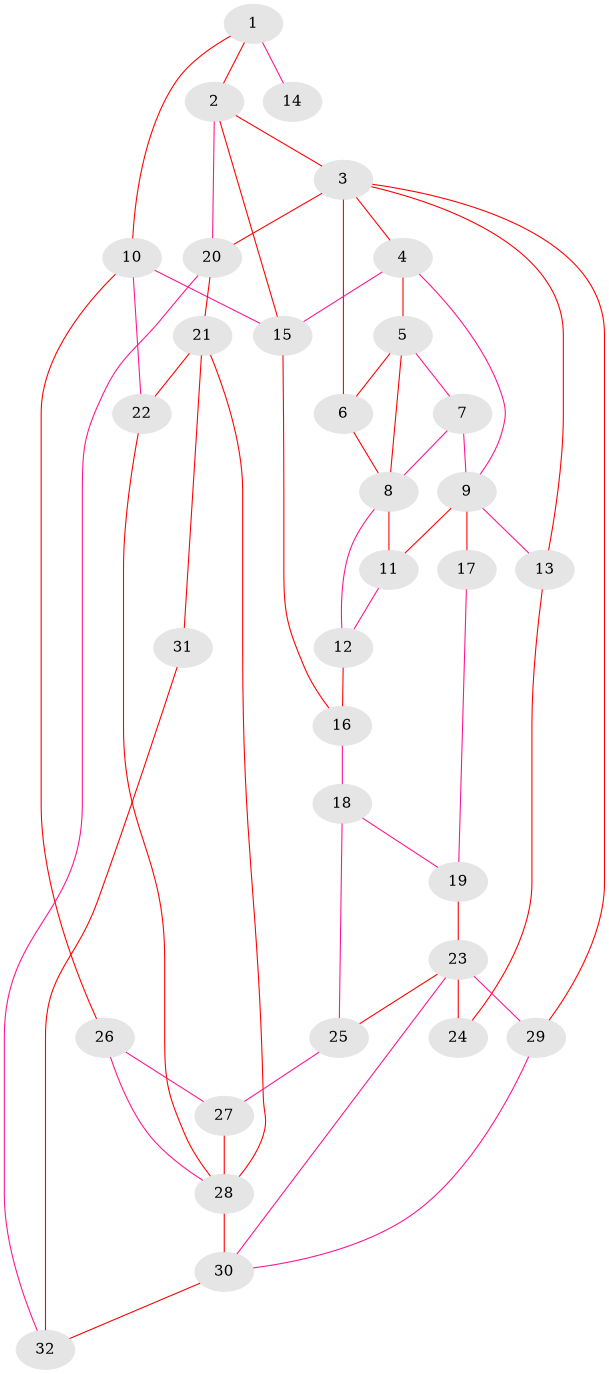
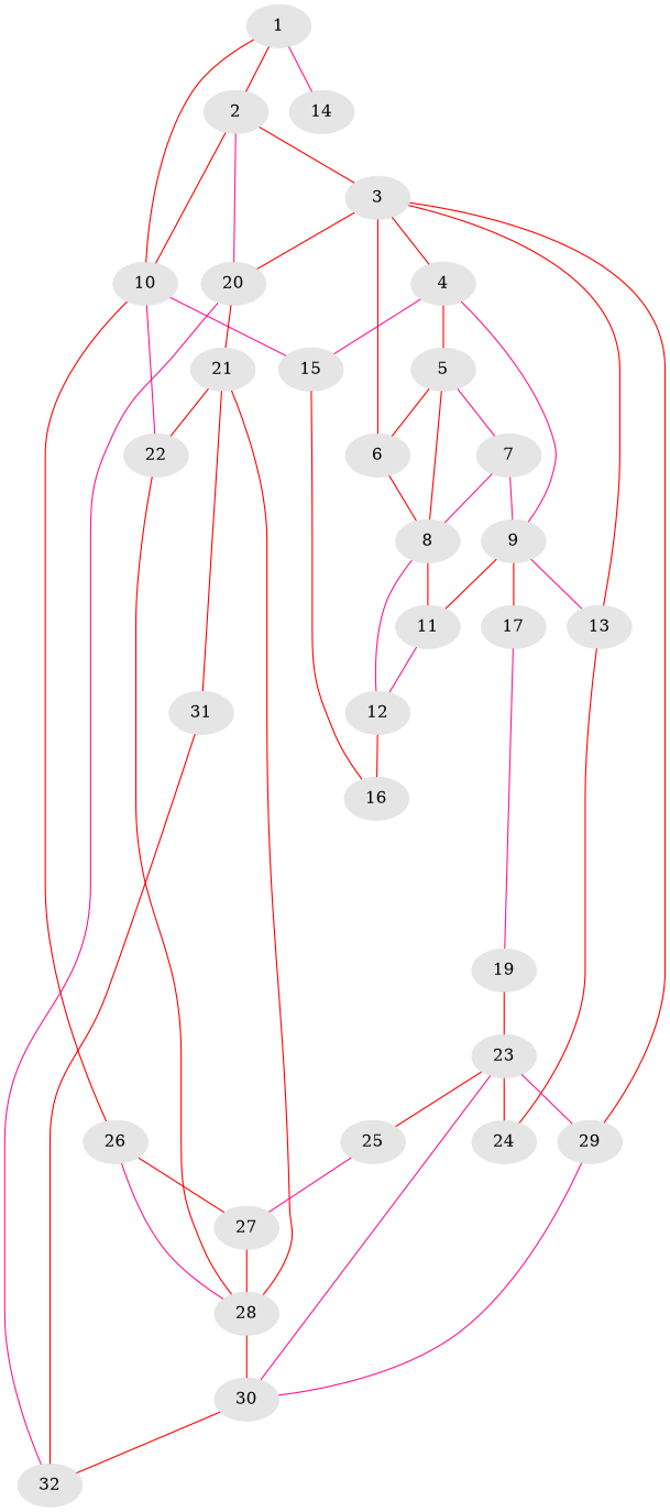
  graph {
    node [color=gray90 style=filled]
    edge [color=red weight=1.0]
    1
    2
    10
    14
    3
    20
    6
    8
    15
    22
    26
    4
    13
    29
    21
    32
    5
    9
    24
    30
    7
    11
    17
    12
    16
    19
    28
    27
-   18
    25
    23
    31
    1 -- 2
    1 -- 10
    1 -- 14 [color=deeppink weight=2.0]
-   2 -- 15
+   2 -- 10
    2 -- 3
    2 -- 20 [color=deeppink]
    10 -- 15 [color=deeppink]
    10 -- 22 [color=deeppink]
    10 -- 26
    3 -- 20 [weight=2.0]
    3 -- 6
    3 -- 4
    3 -- 13
    3 -- 29
    20 -- 21 [weight=2.0]
    20 -- 32 [color=deeppink]
    6 -- 8
    8 -- 11
    8 -- 12 [color=deeppink]
    15 -- 16
    22 -- 28
    26 -- 28 [color=deeppink]
-   26 -- 27 [color=deeppink]
+   26 -- 27
    4 -- 15 [color=deeppink]
    4 -- 5
    4 -- 9 [color=deeppink]
    13 -- 24
    29 -- 30 [color=deeppink]
    21 -- 22 [weight=2.0]
    21 -- 28
    21 -- 31
    5 -- 6
    5 -- 8
    5 -- 7 [color=deeppink]
    9 -- 13 [color=deeppink]
    9 -- 11
    9 -- 17 [weight=2.0]
    30 -- 32
    7 -- 8 [color=deeppink weight=2.0]
    7 -- 9 [color=deeppink]
    11 -- 12 [color=deeppink]
    17 -- 19 [color=deeppink]
    12 -- 16
-   16 -- 18 [color=deeppink]
    19 -- 23
    28 -- 30 [weight=2.0]
    27 -- 28
-   18 -- 19 [color=deeppink]
-   18 -- 25 [color=deeppink]
    25 -- 27 [color=deeppink]
    23 -- 29 [color=deeppink]
    23 -- 24 [weight=2.0]
    23 -- 30 [color=deeppink]
    23 -- 25
    31 -- 32
  }
